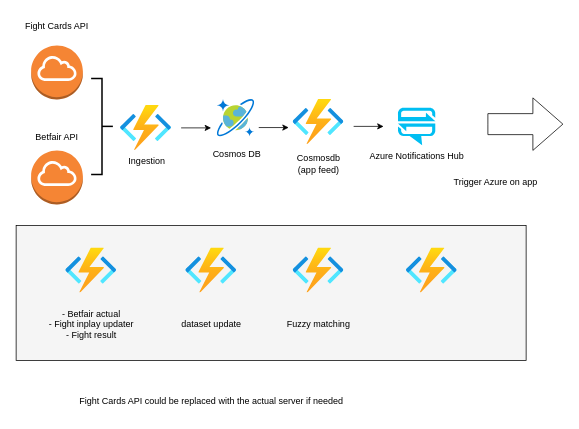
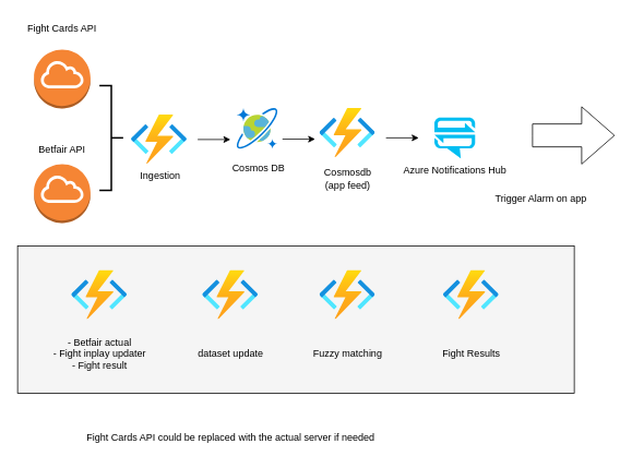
  <mxCell id="0" />
  <mxCell id="1" parent="0" />
  <mxCell id="2" value="" style="rounded=0;whiteSpace=wrap;html=1;fillColor=#F5F5F5;" vertex="1" parent="1"><mxGeometry x="21" y="300" width="680" height="180" as="geometry" /></mxCell>
  <mxCell id="3" value="Fight Cards API" style="text;html=1;align=center;verticalAlign=middle;resizable=0;points=[];autosize=1;strokeColor=none;fillColor=none;" vertex="1" parent="1"><mxGeometry x="20" y="20" width="110" height="30" as="geometry" /></mxCell>
  <mxCell id="4" value="Fight Cards API could be replaced with the actual server if needed" style="text;html=1;align=center;verticalAlign=middle;resizable=0;points=[];autosize=1;strokeColor=none;fillColor=none;" vertex="1" parent="1"><mxGeometry x="91" y="520" width="380" height="30" as="geometry" /></mxCell>
  <mxCell id="5" value="" style="outlineConnect=0;dashed=0;verticalLabelPosition=bottom;verticalAlign=top;align=center;html=1;shape=mxgraph.aws3.internet_gateway;fillColor=#F58534;gradientColor=none;" vertex="1" parent="1"><mxGeometry x="41" y="60" width="69" height="72" as="geometry" /></mxCell>
  <mxCell id="6" value="" style="outlineConnect=0;dashed=0;verticalLabelPosition=bottom;verticalAlign=top;align=center;html=1;shape=mxgraph.aws3.internet_gateway;fillColor=#F58534;gradientColor=none;" vertex="1" parent="1"><mxGeometry x="41" y="200" width="69" height="72" as="geometry" /></mxCell>
  <mxCell id="7" value="Betfair API" style="text;html=1;align=center;verticalAlign=middle;resizable=0;points=[];autosize=1;strokeColor=none;fillColor=none;" vertex="1" parent="1"><mxGeometry x="35" y="168" width="80" height="30" as="geometry" /></mxCell>
  <mxCell id="8" value="" style="image;aspect=fixed;html=1;points=[];align=center;fontSize=12;image=img/lib/azure2/compute/Function_Apps.svg;" vertex="1" parent="1"><mxGeometry x="160" y="140" width="68" height="60" as="geometry" /></mxCell>
  <mxCell id="9" value="" style="image;sketch=0;aspect=fixed;html=1;points=[];align=center;fontSize=12;image=img/lib/mscae/CosmosDB.svg;" vertex="1" parent="1"><mxGeometry x="289" y="132" width="50" height="50" as="geometry" /></mxCell>
  <mxCell id="10" value="" style="image;aspect=fixed;html=1;points=[];align=center;fontSize=12;image=img/lib/azure2/compute/Function_Apps.svg;" vertex="1" parent="1"><mxGeometry x="87" y="330" width="68" height="60" as="geometry" /></mxCell>
  <mxCell id="11" value="- Betfair actual &lt;br&gt;- Fight inplay updater&lt;br&gt;- Fight result" style="text;html=1;align=center;verticalAlign=middle;resizable=0;points=[];autosize=1;strokeColor=none;fillColor=none;" vertex="1" parent="1"><mxGeometry x="51" y="402" width="140" height="60" as="geometry" /></mxCell>
  <mxCell id="12" value="Cosmos DB" style="text;html=1;align=center;verticalAlign=middle;resizable=0;points=[];autosize=1;strokeColor=none;fillColor=none;" vertex="1" parent="1"><mxGeometry x="270" y="190" width="90" height="30" as="geometry" /></mxCell>
  <mxCell id="13" value="" style="shape=image;html=1;verticalAlign=top;verticalLabelPosition=bottom;labelBackgroundColor=#ffffff;imageAspect=0;aspect=fixed;image=https://cdn0.iconfinder.com/data/icons/google-material-design-3-0/48/ic_http_48px-128.png" vertex="1" parent="1"><mxGeometry x="102" y="110" width="28" height="28" as="geometry" /></mxCell>
  <mxCell id="14" value="" style="shape=image;html=1;verticalAlign=top;verticalLabelPosition=bottom;labelBackgroundColor=#ffffff;imageAspect=0;aspect=fixed;image=https://cdn0.iconfinder.com/data/icons/google-material-design-3-0/48/ic_http_48px-128.png" vertex="1" parent="1"><mxGeometry x="102" y="250" width="28" height="28" as="geometry" /></mxCell>
  <mxCell id="15" value="" style="verticalLabelPosition=bottom;html=1;verticalAlign=top;align=center;strokeColor=none;fillColor=#00BEF2;shape=mxgraph.azure.notification_hub;pointerEvents=1;" vertex="1" parent="1"><mxGeometry x="530" y="143" width="50" height="50" as="geometry" /></mxCell>
  <mxCell id="16" value="Azure Notifications Hub" style="text;html=1;align=center;verticalAlign=middle;resizable=0;points=[];autosize=1;strokeColor=none;fillColor=none;" vertex="1" parent="1"><mxGeometry x="480" y="193" width="150" height="30" as="geometry" /></mxCell>
  <mxCell id="17" value="" style="image;aspect=fixed;html=1;points=[];align=center;fontSize=12;image=img/lib/azure2/compute/Function_Apps.svg;" vertex="1" parent="1"><mxGeometry x="390" y="132" width="68" height="60" as="geometry" /></mxCell>
  <mxCell id="18" value="Cosmosdb &lt;br&gt;(app feed)" style="text;html=1;align=center;verticalAlign=middle;resizable=0;points=[];autosize=1;strokeColor=none;fillColor=none;" vertex="1" parent="1"><mxGeometry x="374" y="198" width="100" height="40" as="geometry" /></mxCell>
  <mxCell id="19" value="" style="html=1;shadow=0;dashed=0;align=center;verticalAlign=middle;shape=mxgraph.arrows2.arrow;dy=0.6;dx=40;notch=0;" vertex="1" parent="1"><mxGeometry x="650" y="130" width="100" height="70" as="geometry" /></mxCell>
- <mxCell id="20" value="Trigger Azure on app" style="text;html=1;align=center;verticalAlign=middle;resizable=0;points=[];autosize=1;strokeColor=none;fillColor=none;" vertex="1" parent="1"><mxGeometry x="590" y="228" width="140" height="30" as="geometry" /></mxCell>
+ <mxCell id="20" value="Trigger Alarm on app" style="text;html=1;align=center;verticalAlign=middle;resizable=0;points=[];autosize=1;strokeColor=none;fillColor=none;" vertex="1" parent="1"><mxGeometry x="590" y="228" width="140" height="30" as="geometry" /></mxCell>
  <mxCell id="21" value="Ingestion" style="text;html=1;align=center;verticalAlign=middle;resizable=0;points=[];autosize=1;strokeColor=none;fillColor=none;" vertex="1" parent="1"><mxGeometry x="160" y="200" width="70" height="30" as="geometry" /></mxCell>
  <mxCell id="22" value="" style="image;aspect=fixed;html=1;points=[];align=center;fontSize=12;image=img/lib/azure2/compute/Function_Apps.svg;" vertex="1" parent="1"><mxGeometry x="247" y="330" width="68" height="60" as="geometry" /></mxCell>
  <mxCell id="23" value="dataset update" style="text;html=1;align=center;verticalAlign=middle;resizable=0;points=[];autosize=1;strokeColor=none;fillColor=none;" vertex="1" parent="1"><mxGeometry x="231" y="417" width="100" height="30" as="geometry" /></mxCell>
  <mxCell id="24" value="" style="image;aspect=fixed;html=1;points=[];align=center;fontSize=12;image=img/lib/azure2/compute/Function_Apps.svg;" vertex="1" parent="1"><mxGeometry x="390" y="330" width="68" height="60" as="geometry" /></mxCell>
  <mxCell id="25" value="Fuzzy matching" style="text;html=1;align=center;verticalAlign=middle;resizable=0;points=[];autosize=1;strokeColor=none;fillColor=none;" vertex="1" parent="1"><mxGeometry x="369" y="417" width="110" height="30" as="geometry" /></mxCell>
  <mxCell id="26" value="" style="image;aspect=fixed;html=1;points=[];align=center;fontSize=12;image=img/lib/azure2/compute/Function_Apps.svg;" vertex="1" parent="1"><mxGeometry x="541" y="330" width="68" height="60" as="geometry" /></mxCell>
+ <mxCell id="27" value="Fight Results" style="text;html=1;align=center;verticalAlign=middle;resizable=0;points=[];autosize=1;strokeColor=none;fillColor=none;" vertex="1" parent="1"><mxGeometry x="530" y="417" width="90" height="30" as="geometry" /></mxCell>
  <mxCell id="28" value="" style="strokeWidth=2;html=1;shape=mxgraph.flowchart.annotation_2;align=left;labelPosition=right;pointerEvents=1;rotation=-180;" vertex="1" parent="1"><mxGeometry x="121" y="104" width="29" height="128" as="geometry" /></mxCell>
  <mxCell id="29" value="" style="endArrow=classic;html=1;rounded=0;" edge="1" parent="1"><mxGeometry width="50" height="50" relative="1" as="geometry"><mxPoint x="241" y="170" as="sourcePoint" /><mxPoint x="281" y="170" as="targetPoint" /></mxGeometry></mxCell>
  <mxCell id="30" value="" style="endArrow=classic;html=1;rounded=0;" edge="1" parent="1"><mxGeometry width="50" height="50" relative="1" as="geometry"><mxPoint x="344.5" y="169.58" as="sourcePoint" /><mxPoint x="384.5" y="169.58" as="targetPoint" /></mxGeometry></mxCell>
  <mxCell id="31" value="" style="endArrow=classic;html=1;rounded=0;" edge="1" parent="1"><mxGeometry width="50" height="50" relative="1" as="geometry"><mxPoint x="471" y="168" as="sourcePoint" /><mxPoint x="511" y="168" as="targetPoint" /></mxGeometry></mxCell>
